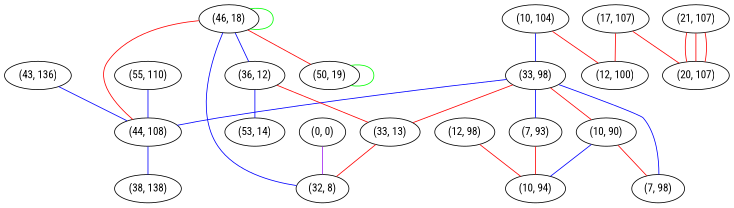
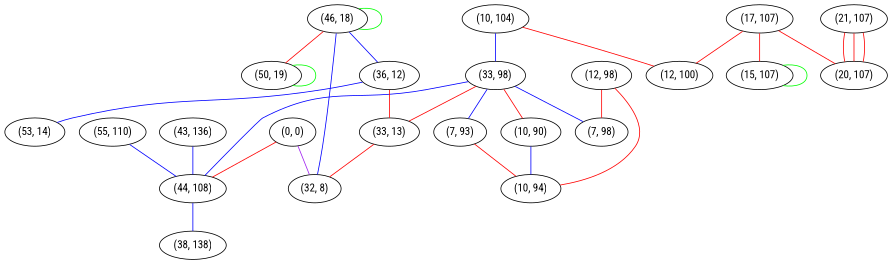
  graph {
    fontname="Roboto Condensed"
    node [fontname="Roboto Condensed"]
    edge [color=red fontname="Roboto Condensed" weight=1]
    "(12, 98)"
    "(7, 98)"
    "(10, 94)"
    "(10, 104)"
    "(12, 100)"
    "(33, 98)"
    "(44, 108)"
    "(10, 90)"
    "(7, 93)"
    "(33, 13)"
    "(43, 136)"
    "(38, 138)"
    "(55, 110)"
    "(0, 0)"
    "(32, 8)"
    "(46, 18)"
    "(36, 12)"
    "(50, 19)"
    "(53, 14)"
    "(21, 107)"
    "(20, 107)"
    "(17, 107)"
-   "(10, 90)" -- "(7, 98)"
+   "(15, 107)"
+   "(12, 98)" -- "(7, 98)"
    "(12, 98)" -- "(10, 94)"
    "(10, 104)" -- "(12, 100)"
    "(10, 104)" -- "(33, 98)" [color=blue weight=3]
    "(33, 98)" -- "(7, 98)" [color=blue weight=3]
    "(33, 98)" -- "(44, 108)" [color=blue weight=3]
    "(33, 98)" -- "(10, 90)" [weight=3]
    "(33, 98)" -- "(7, 93)" [color=blue weight=3]
    "(33, 98)" -- "(33, 13)"
    "(44, 108)" -- "(38, 138)" [color=blue weight=3]
    "(10, 90)" -- "(10, 94)" [color=blue]
    "(7, 93)" -- "(10, 94)"
    "(33, 13)" -- "(32, 8)"
    "(43, 136)" -- "(44, 108)" [color=blue weight=3]
    "(55, 110)" -- "(44, 108)" [color=blue weight=3]
    "(0, 0)" -- "(32, 8)" [color=purple weight=4]
-   "(46, 18)" -- "(44, 108)"
+   "(0, 0)" -- "(44, 108)"
    "(46, 18)" -- "(32, 8)" [color=blue weight=3]
    "(46, 18)" -- "(46, 18)" [color=green weight=2]
    "(46, 18)" -- "(36, 12)" [color=blue weight=3]
    "(46, 18)" -- "(50, 19)"
    "(36, 12)" -- "(33, 13)"
    "(36, 12)" -- "(53, 14)" [color=blue weight=3]
    "(50, 19)" -- "(50, 19)" [color=green weight=2]
    "(21, 107)" -- "(20, 107)"
    "(21, 107)" -- "(20, 107)"
    "(21, 107)" -- "(20, 107)"
    "(17, 107)" -- "(12, 100)"
    "(17, 107)" -- "(20, 107)"
+   "(17, 107)" -- "(15, 107)"
+   "(15, 107)" -- "(15, 107)" [color=green weight=2]
  }
